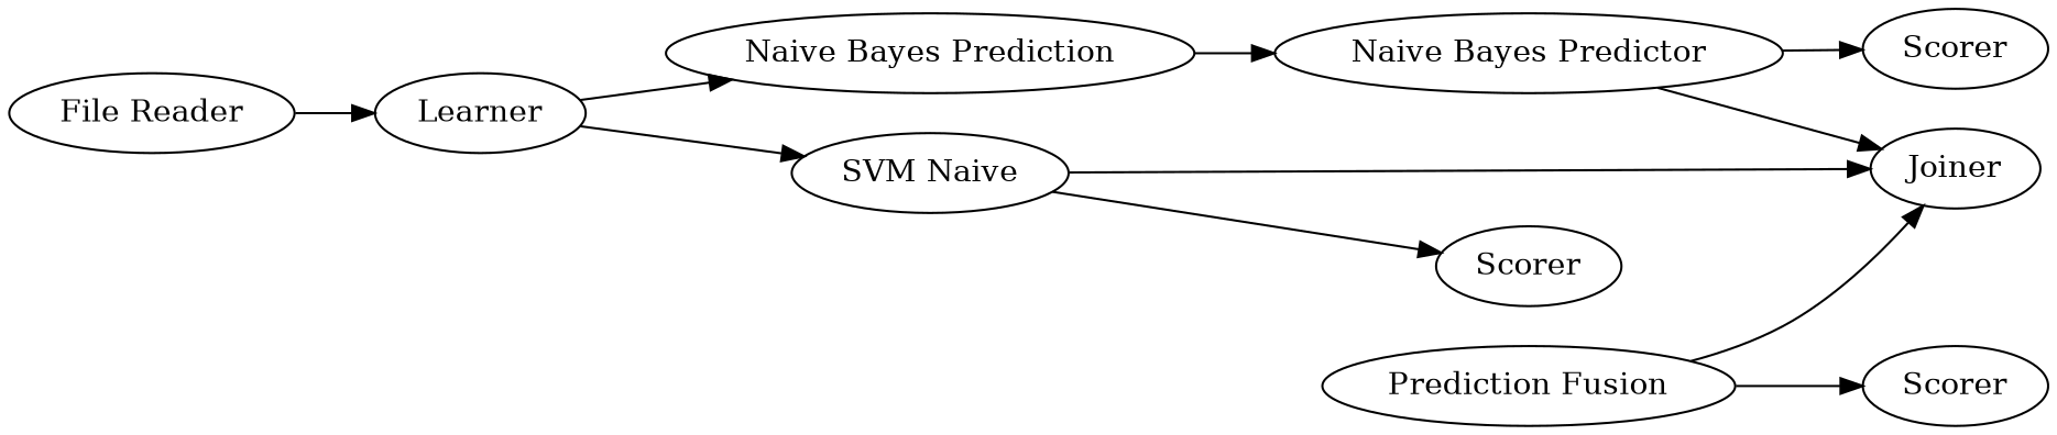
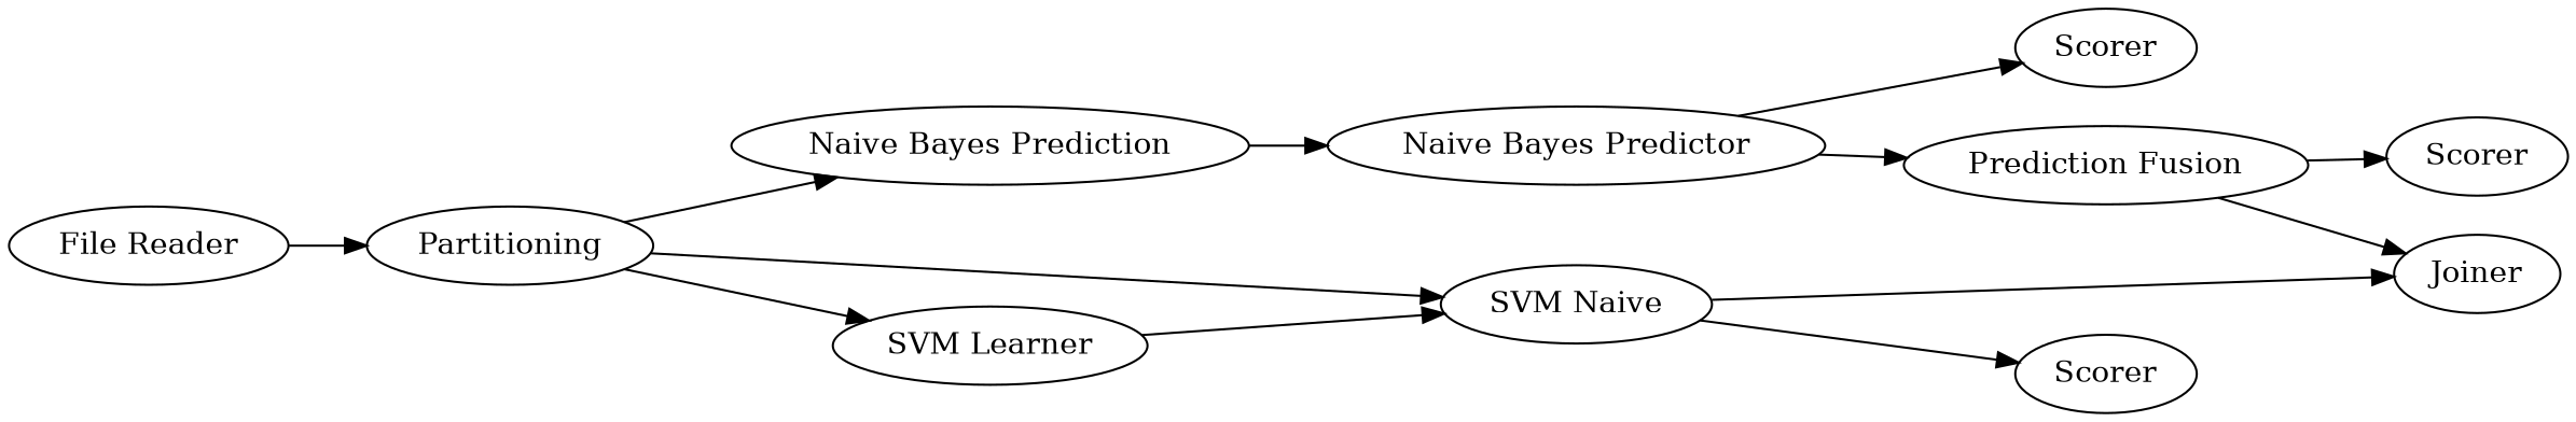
  digraph {
    rankdir=LR
    n1 [label="Naive Bayes Prediction"]
    n2 [label="Naive Bayes Predictor"]
    n3 [label=Scorer]
    n4 [label=Joiner]
-   n5 [label=Learner]
+   n5 [label=Partitioning]
    n6 [label="SVM Naive"]
+   n7 [label="SVM Learner"]
    n8 [label=Scorer]
    n9 [label="Prediction Fusion"]
    n10 [label=Scorer]
    n11 [label="File Reader"]
    n1 -> n2
    n2 -> n3
-   n2 -> n4
+   n2 -> n9
    n5 -> n1
    n5 -> n6
+   n5 -> n7
    n6 -> n4
    n6 -> n8
+   n7 -> n6
    n9 -> n4
    n9 -> n10
    n11 -> n5
  }
